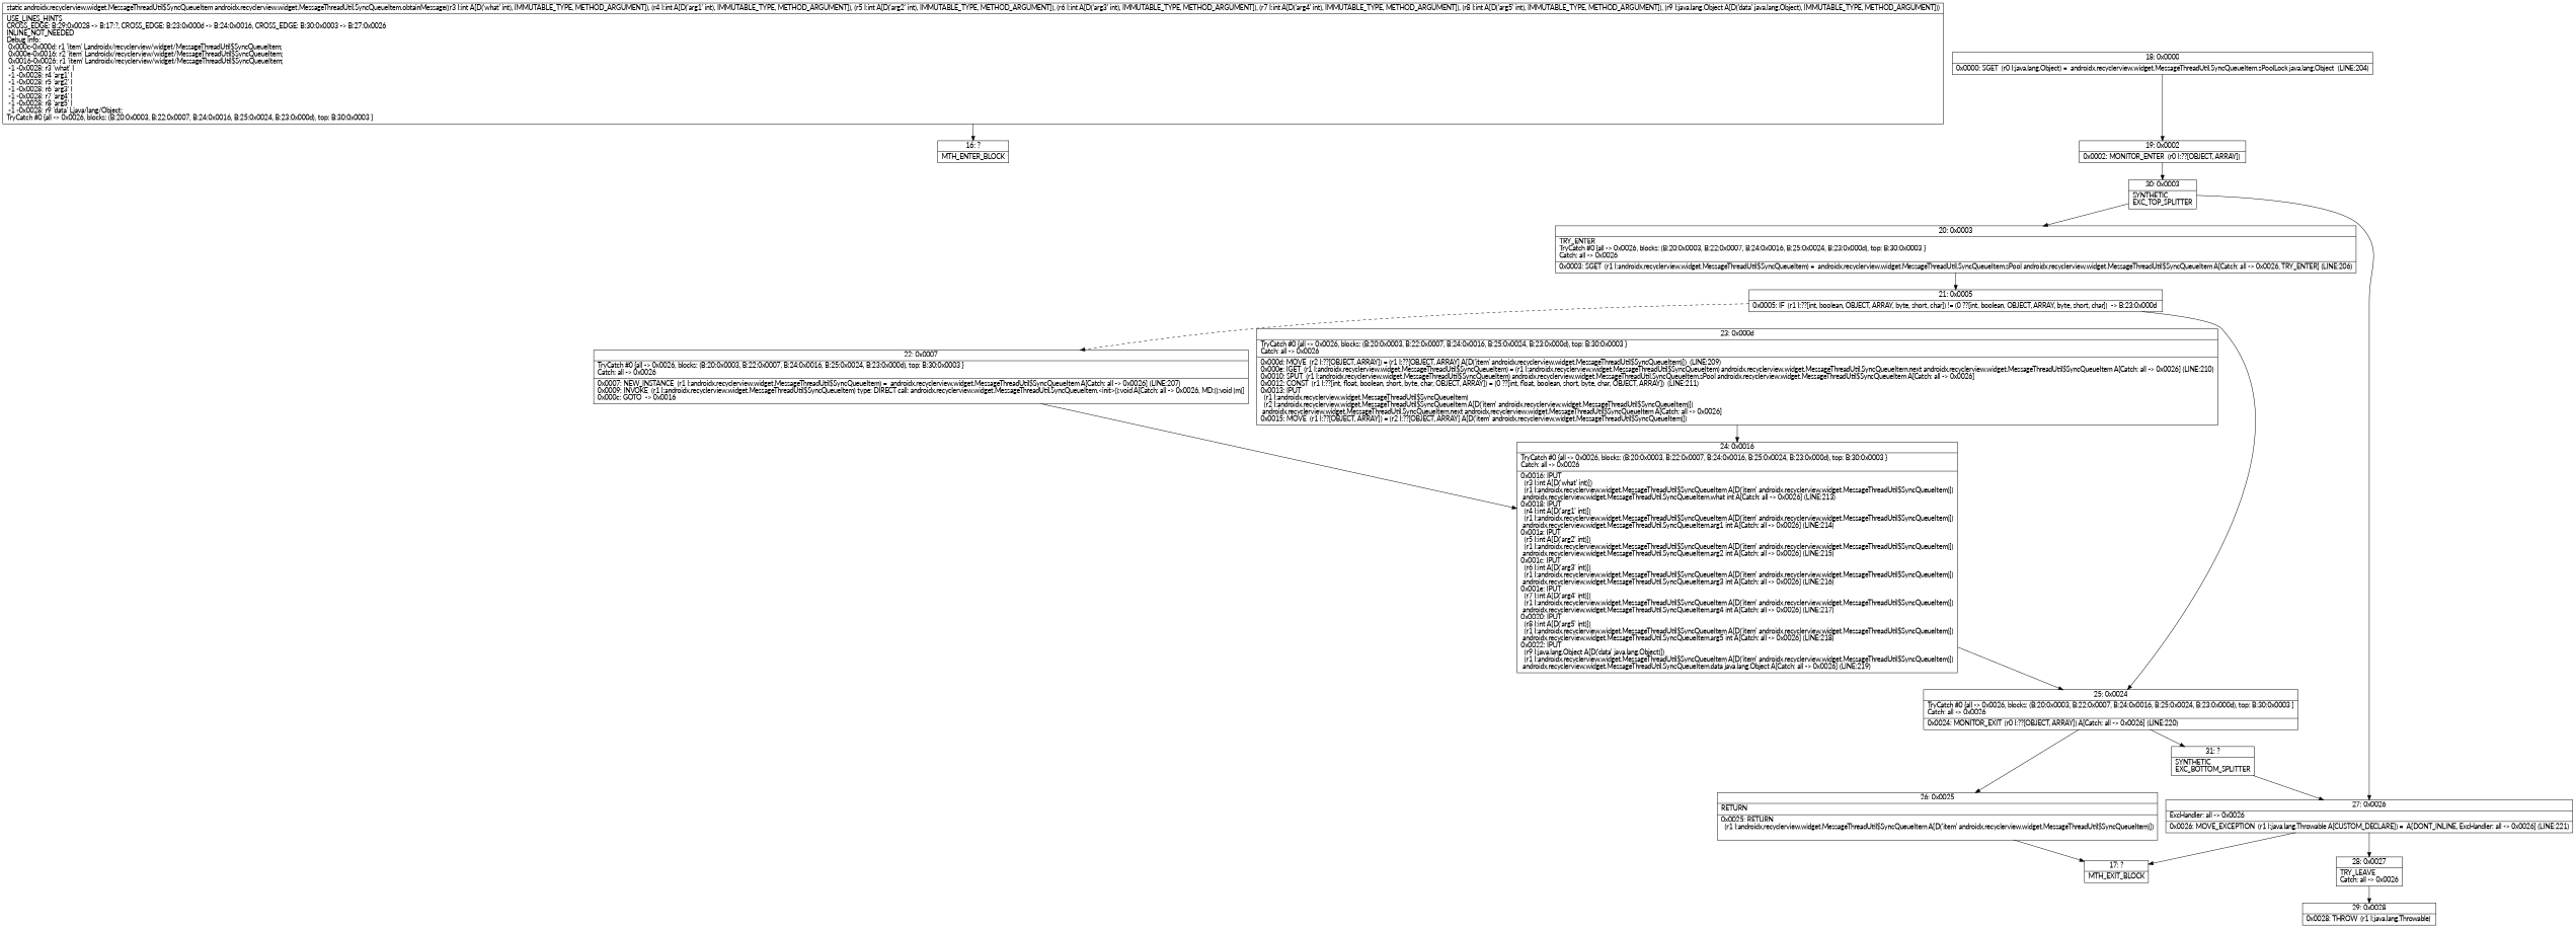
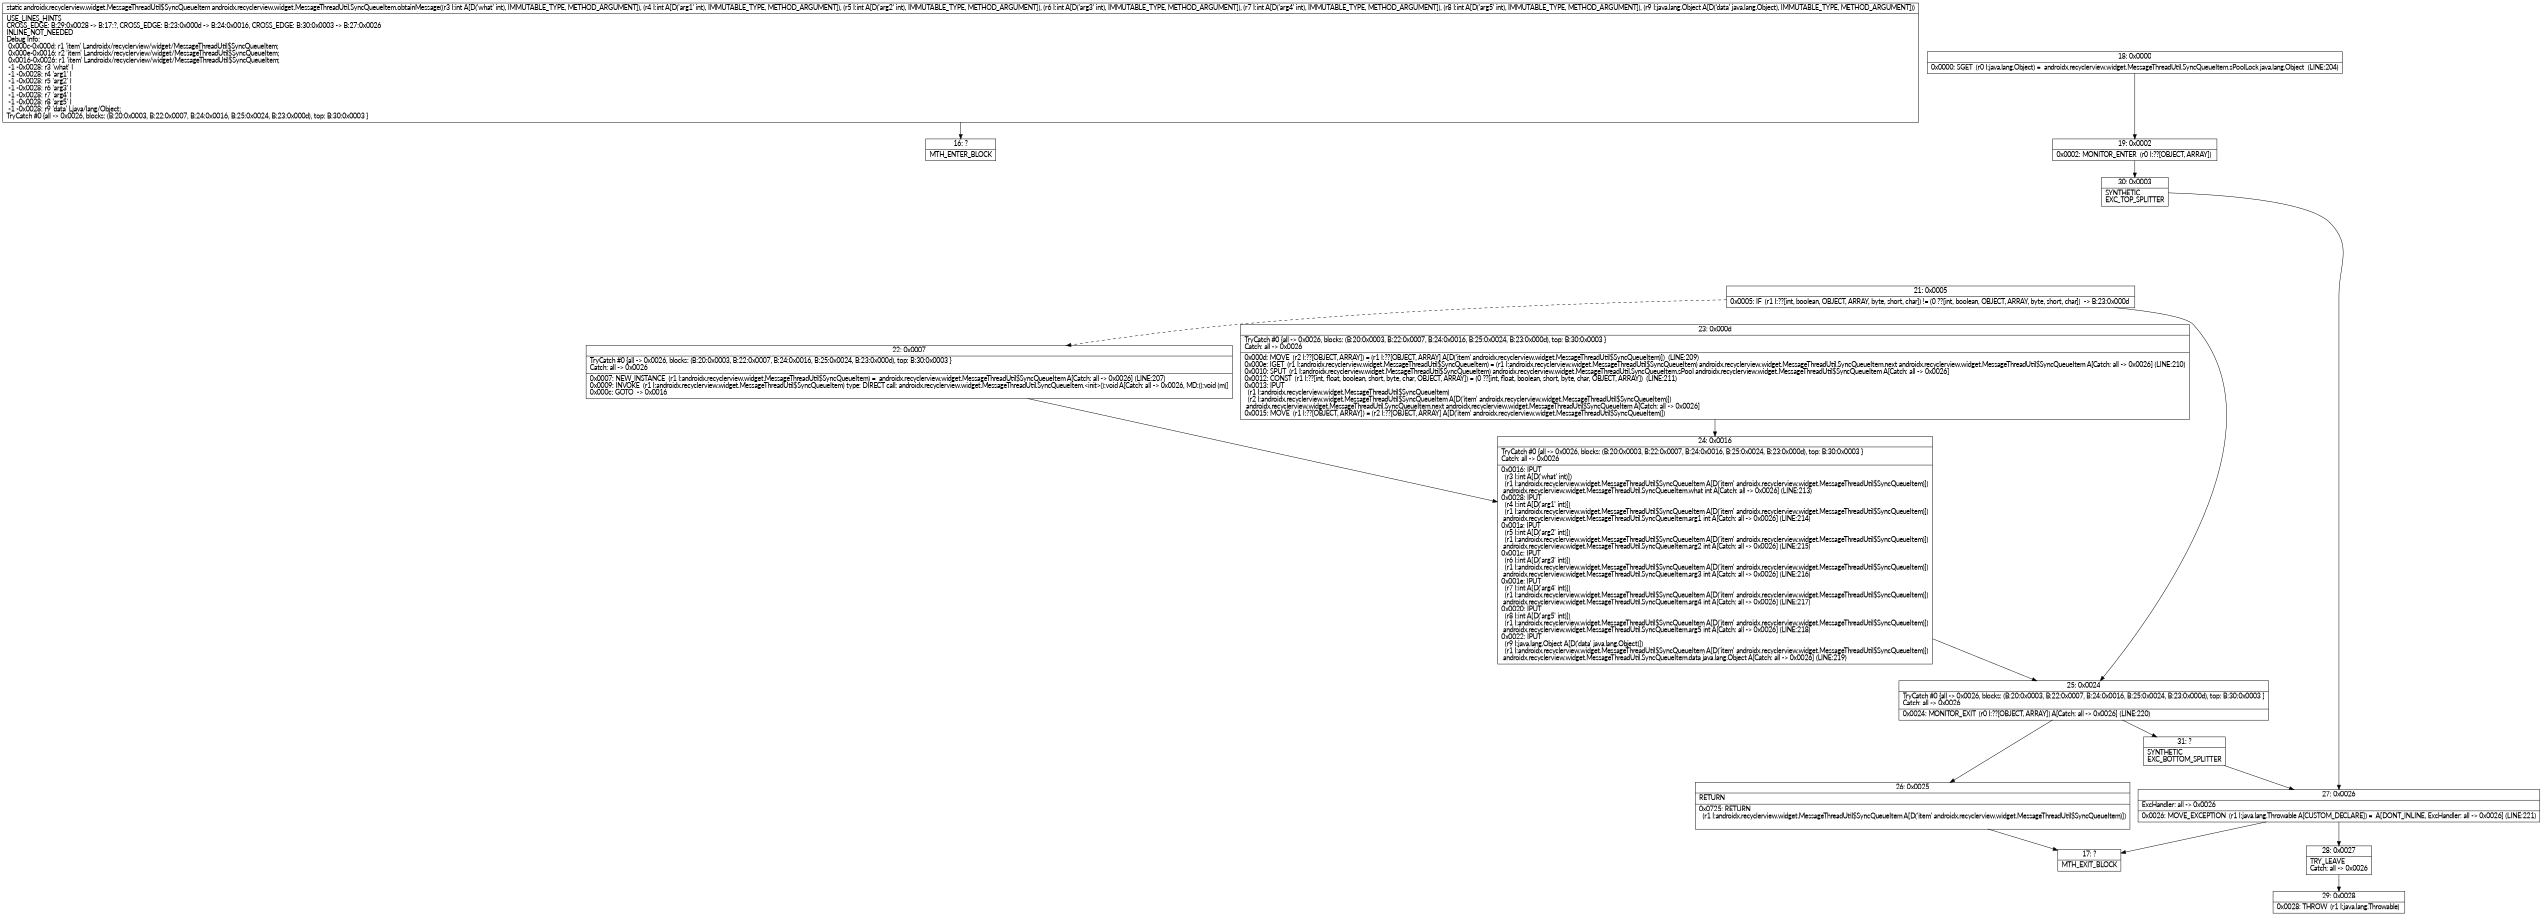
  digraph {
    fontname=Lato
    node [fontname=Lato shape=record]
    edge [fontname=Lato]
    n1 [label="{16\:\ ?|MTH_ENTER_BLOCK\l}"]
    n2 [label="{18\:\ 0x0000|0x0000: SGET  (r0 I:java.lang.Object) =  androidx.recyclerview.widget.MessageThreadUtil.SyncQueueItem.sPoolLock java.lang.Object  (LINE:204)\l}"]
    n3 [label="{19\:\ 0x0002|0x0002: MONITOR_ENTER  (r0 I:??[OBJECT, ARRAY]) \l}"]
    n4 [label="{30\:\ 0x0003|SYNTHETIC\lEXC_TOP_SPLITTER\l}"]
-   n5 [label="{20\:\ 0x0003|TRY_ENTER\lTryCatch #0 \{all \-\> 0x0026, blocks: (B:20:0x0003, B:22:0x0007, B:24:0x0016, B:25:0x0024, B:23:0x000d), top: B:30:0x0003 \}\lCatch: all \-\> 0x0026\l|0x0003: SGET  (r1 I:androidx.recyclerview.widget.MessageThreadUtil$SyncQueueItem) =  androidx.recyclerview.widget.MessageThreadUtil.SyncQueueItem.sPool androidx.recyclerview.widget.MessageThreadUtil$SyncQueueItem A[Catch: all \-\> 0x0026, TRY_ENTER] (LINE:206)\l}"]
    n6 [label="{27\:\ 0x0026|ExcHandler: all \-\> 0x0026\l|0x0026: MOVE_EXCEPTION  (r1 I:java.lang.Throwable A[CUSTOM_DECLARE]) =  A[DONT_INLINE, ExcHandler: all \-\> 0x0026] (LINE:221)\l}"]
    n7 [label="{21\:\ 0x0005|0x0005: IF  (r1 I:??[int, boolean, OBJECT, ARRAY, byte, short, char]) != (0 ??[int, boolean, OBJECT, ARRAY, byte, short, char])  \-\> B:23:0x000d \l}"]
    n8 [label="{17\:\ ?|MTH_EXIT_BLOCK\l}"]
    n9 [label="{28\:\ 0x0027|TRY_LEAVE\lCatch: all \-\> 0x0026\l}"]
    n10 [label="{22\:\ 0x0007|TryCatch #0 \{all \-\> 0x0026, blocks: (B:20:0x0003, B:22:0x0007, B:24:0x0016, B:25:0x0024, B:23:0x000d), top: B:30:0x0003 \}\lCatch: all \-\> 0x0026\l|0x0007: NEW_INSTANCE  (r1 I:androidx.recyclerview.widget.MessageThreadUtil$SyncQueueItem) =  androidx.recyclerview.widget.MessageThreadUtil$SyncQueueItem A[Catch: all \-\> 0x0026] (LINE:207)\l0x0009: INVOKE  (r1 I:androidx.recyclerview.widget.MessageThreadUtil$SyncQueueItem) type: DIRECT call: androidx.recyclerview.widget.MessageThreadUtil.SyncQueueItem.\<init\>():void A[Catch: all \-\> 0x0026, MD:():void (m)]\l0x000c: GOTO  \-\> 0x0016 \l}"]
    n11 [label="{25\:\ 0x0024|TryCatch #0 \{all \-\> 0x0026, blocks: (B:20:0x0003, B:22:0x0007, B:24:0x0016, B:25:0x0024, B:23:0x000d), top: B:30:0x0003 \}\lCatch: all \-\> 0x0026\l|0x0024: MONITOR_EXIT  (r0 I:??[OBJECT, ARRAY]) A[Catch: all \-\> 0x0026] (LINE:220)\l}"]
-   n12 [label="{24\:\ 0x0016|TryCatch #0 \{all \-\> 0x0026, blocks: (B:20:0x0003, B:22:0x0007, B:24:0x0016, B:25:0x0024, B:23:0x000d), top: B:30:0x0003 \}\lCatch: all \-\> 0x0026\l|0x0016: IPUT  \l  (r3 I:int A[D('what' int)])\l  (r1 I:androidx.recyclerview.widget.MessageThreadUtil$SyncQueueItem A[D('item' androidx.recyclerview.widget.MessageThreadUtil$SyncQueueItem)])\l androidx.recyclerview.widget.MessageThreadUtil.SyncQueueItem.what int A[Catch: all \-\> 0x0026] (LINE:213)\l0x0018: IPUT  \l  (r4 I:int A[D('arg1' int)])\l  (r1 I:androidx.recyclerview.widget.MessageThreadUtil$SyncQueueItem A[D('item' androidx.recyclerview.widget.MessageThreadUtil$SyncQueueItem)])\l androidx.recyclerview.widget.MessageThreadUtil.SyncQueueItem.arg1 int A[Catch: all \-\> 0x0026] (LINE:214)\l0x001a: IPUT  \l  (r5 I:int A[D('arg2' int)])\l  (r1 I:androidx.recyclerview.widget.MessageThreadUtil$SyncQueueItem A[D('item' androidx.recyclerview.widget.MessageThreadUtil$SyncQueueItem)])\l androidx.recyclerview.widget.MessageThreadUtil.SyncQueueItem.arg2 int A[Catch: all \-\> 0x0026] (LINE:215)\l0x001c: IPUT  \l  (r6 I:int A[D('arg3' int)])\l  (r1 I:androidx.recyclerview.widget.MessageThreadUtil$SyncQueueItem A[D('item' androidx.recyclerview.widget.MessageThreadUtil$SyncQueueItem)])\l androidx.recyclerview.widget.MessageThreadUtil.SyncQueueItem.arg3 int A[Catch: all \-\> 0x0026] (LINE:216)\l0x001e: IPUT  \l  (r7 I:int A[D('arg4' int)])\l  (r1 I:androidx.recyclerview.widget.MessageThreadUtil$SyncQueueItem A[D('item' androidx.recyclerview.widget.MessageThreadUtil$SyncQueueItem)])\l androidx.recyclerview.widget.MessageThreadUtil.SyncQueueItem.arg4 int A[Catch: all \-\> 0x0026] (LINE:217)\l0x0020: IPUT  \l  (r8 I:int A[D('arg5' int)])\l  (r1 I:androidx.recyclerview.widget.MessageThreadUtil$SyncQueueItem A[D('item' androidx.recyclerview.widget.MessageThreadUtil$SyncQueueItem)])\l androidx.recyclerview.widget.MessageThreadUtil.SyncQueueItem.arg5 int A[Catch: all \-\> 0x0026] (LINE:218)\l0x0022: IPUT  \l  (r9 I:java.lang.Object A[D('data' java.lang.Object)])\l  (r1 I:androidx.recyclerview.widget.MessageThreadUtil$SyncQueueItem A[D('item' androidx.recyclerview.widget.MessageThreadUtil$SyncQueueItem)])\l androidx.recyclerview.widget.MessageThreadUtil.SyncQueueItem.data java.lang.Object A[Catch: all \-\> 0x0026] (LINE:219)\l}"]
+   n12 [label="{24\:\ 0x0016|TryCatch #0 \{all \-\> 0x0026, blocks: (B:20:0x0003, B:22:0x0007, B:24:0x0016, B:25:0x0024, B:23:0x000d), top: B:30:0x0003 \}\lCatch: all \-\> 0x0026\l|0x0016: IPUT  \l  (r3 I:int A[D('what' int)])\l  (r1 I:androidx.recyclerview.widget.MessageThreadUtil$SyncQueueItem A[D('item' androidx.recyclerview.widget.MessageThreadUtil$SyncQueueItem)])\l androidx.recyclerview.widget.MessageThreadUtil.SyncQueueItem.what int A[Catch: all \-\> 0x0026] (LINE:213)\l0x0028: IPUT  \l  (r4 I:int A[D('arg1' int)])\l  (r1 I:androidx.recyclerview.widget.MessageThreadUtil$SyncQueueItem A[D('item' androidx.recyclerview.widget.MessageThreadUtil$SyncQueueItem)])\l androidx.recyclerview.widget.MessageThreadUtil.SyncQueueItem.arg1 int A[Catch: all \-\> 0x0026] (LINE:214)\l0x001a: IPUT  \l  (r5 I:int A[D('arg2' int)])\l  (r1 I:androidx.recyclerview.widget.MessageThreadUtil$SyncQueueItem A[D('item' androidx.recyclerview.widget.MessageThreadUtil$SyncQueueItem)])\l androidx.recyclerview.widget.MessageThreadUtil.SyncQueueItem.arg2 int A[Catch: all \-\> 0x0026] (LINE:215)\l0x001c: IPUT  \l  (r6 I:int A[D('arg3' int)])\l  (r1 I:androidx.recyclerview.widget.MessageThreadUtil$SyncQueueItem A[D('item' androidx.recyclerview.widget.MessageThreadUtil$SyncQueueItem)])\l androidx.recyclerview.widget.MessageThreadUtil.SyncQueueItem.arg3 int A[Catch: all \-\> 0x0026] (LINE:216)\l0x001e: IPUT  \l  (r7 I:int A[D('arg4' int)])\l  (r1 I:androidx.recyclerview.widget.MessageThreadUtil$SyncQueueItem A[D('item' androidx.recyclerview.widget.MessageThreadUtil$SyncQueueItem)])\l androidx.recyclerview.widget.MessageThreadUtil.SyncQueueItem.arg4 int A[Catch: all \-\> 0x0026] (LINE:217)\l0x0020: IPUT  \l  (r8 I:int A[D('arg5' int)])\l  (r1 I:androidx.recyclerview.widget.MessageThreadUtil$SyncQueueItem A[D('item' androidx.recyclerview.widget.MessageThreadUtil$SyncQueueItem)])\l androidx.recyclerview.widget.MessageThreadUtil.SyncQueueItem.arg5 int A[Catch: all \-\> 0x0026] (LINE:218)\l0x0022: IPUT  \l  (r9 I:java.lang.Object A[D('data' java.lang.Object)])\l  (r1 I:androidx.recyclerview.widget.MessageThreadUtil$SyncQueueItem A[D('item' androidx.recyclerview.widget.MessageThreadUtil$SyncQueueItem)])\l androidx.recyclerview.widget.MessageThreadUtil.SyncQueueItem.data java.lang.Object A[Catch: all \-\> 0x0026] (LINE:219)\l}"]
    n13 [label="{23\:\ 0x000d|TryCatch #0 \{all \-\> 0x0026, blocks: (B:20:0x0003, B:22:0x0007, B:24:0x0016, B:25:0x0024, B:23:0x000d), top: B:30:0x0003 \}\lCatch: all \-\> 0x0026\l|0x000d: MOVE  (r2 I:??[OBJECT, ARRAY]) = (r1 I:??[OBJECT, ARRAY] A[D('item' androidx.recyclerview.widget.MessageThreadUtil$SyncQueueItem)])  (LINE:209)\l0x000e: IGET  (r1 I:androidx.recyclerview.widget.MessageThreadUtil$SyncQueueItem) = (r1 I:androidx.recyclerview.widget.MessageThreadUtil$SyncQueueItem) androidx.recyclerview.widget.MessageThreadUtil.SyncQueueItem.next androidx.recyclerview.widget.MessageThreadUtil$SyncQueueItem A[Catch: all \-\> 0x0026] (LINE:210)\l0x0010: SPUT  (r1 I:androidx.recyclerview.widget.MessageThreadUtil$SyncQueueItem) androidx.recyclerview.widget.MessageThreadUtil.SyncQueueItem.sPool androidx.recyclerview.widget.MessageThreadUtil$SyncQueueItem A[Catch: all \-\> 0x0026]\l0x0012: CONST  (r1 I:??[int, float, boolean, short, byte, char, OBJECT, ARRAY]) = (0 ??[int, float, boolean, short, byte, char, OBJECT, ARRAY])  (LINE:211)\l0x0013: IPUT  \l  (r1 I:androidx.recyclerview.widget.MessageThreadUtil$SyncQueueItem)\l  (r2 I:androidx.recyclerview.widget.MessageThreadUtil$SyncQueueItem A[D('item' androidx.recyclerview.widget.MessageThreadUtil$SyncQueueItem)])\l androidx.recyclerview.widget.MessageThreadUtil.SyncQueueItem.next androidx.recyclerview.widget.MessageThreadUtil$SyncQueueItem A[Catch: all \-\> 0x0026]\l0x0015: MOVE  (r1 I:??[OBJECT, ARRAY]) = (r2 I:??[OBJECT, ARRAY] A[D('item' androidx.recyclerview.widget.MessageThreadUtil$SyncQueueItem)]) \l}"]
-   n14 [label="{26\:\ 0x0025|RETURN\l|0x0025: RETURN  \l  (r1 I:androidx.recyclerview.widget.MessageThreadUtil$SyncQueueItem A[D('item' androidx.recyclerview.widget.MessageThreadUtil$SyncQueueItem)])\l \l}"]
+   n14 [label="{26\:\ 0x0025|RETURN\l|0x0725: RETURN  \l  (r1 I:androidx.recyclerview.widget.MessageThreadUtil$SyncQueueItem A[D('item' androidx.recyclerview.widget.MessageThreadUtil$SyncQueueItem)])\l \l}"]
    n15 [label="{31\:\ ?|SYNTHETIC\lEXC_BOTTOM_SPLITTER\l}"]
    n16 [label="{29\:\ 0x0028|0x0028: THROW  (r1 I:java.lang.Throwable) \l}"]
    n17 [label="{static androidx.recyclerview.widget.MessageThreadUtil$SyncQueueItem androidx.recyclerview.widget.MessageThreadUtil.SyncQueueItem.obtainMessage((r3 I:int A[D('what' int), IMMUTABLE_TYPE, METHOD_ARGUMENT]), (r4 I:int A[D('arg1' int), IMMUTABLE_TYPE, METHOD_ARGUMENT]), (r5 I:int A[D('arg2' int), IMMUTABLE_TYPE, METHOD_ARGUMENT]), (r6 I:int A[D('arg3' int), IMMUTABLE_TYPE, METHOD_ARGUMENT]), (r7 I:int A[D('arg4' int), IMMUTABLE_TYPE, METHOD_ARGUMENT]), (r8 I:int A[D('arg5' int), IMMUTABLE_TYPE, METHOD_ARGUMENT]), (r9 I:java.lang.Object A[D('data' java.lang.Object), IMMUTABLE_TYPE, METHOD_ARGUMENT]))  | USE_LINES_HINTS\lCROSS_EDGE: B:29:0x0028 \-\> B:17:?, CROSS_EDGE: B:23:0x000d \-\> B:24:0x0016, CROSS_EDGE: B:30:0x0003 \-\> B:27:0x0026\lINLINE_NOT_NEEDED\lDebug Info:\l  0x000c\-0x000d: r1 'item' Landroidx\/recyclerview\/widget\/MessageThreadUtil$SyncQueueItem;\l  0x000e\-0x0016: r2 'item' Landroidx\/recyclerview\/widget\/MessageThreadUtil$SyncQueueItem;\l  0x0016\-0x0026: r1 'item' Landroidx\/recyclerview\/widget\/MessageThreadUtil$SyncQueueItem;\l  \-1 \-0x0028: r3 'what' I\l  \-1 \-0x0028: r4 'arg1' I\l  \-1 \-0x0028: r5 'arg2' I\l  \-1 \-0x0028: r6 'arg3' I\l  \-1 \-0x0028: r7 'arg4' I\l  \-1 \-0x0028: r8 'arg5' I\l  \-1 \-0x0028: r9 'data' Ljava\/lang\/Object;\lTryCatch #0 \{all \-\> 0x0026, blocks: (B:20:0x0003, B:22:0x0007, B:24:0x0016, B:25:0x0024, B:23:0x000d), top: B:30:0x0003 \}\l}"]
    n2 -> n3
    n3 -> n4
-   n4 -> n5
    n4 -> n6
-   n5 -> n7
    n6 -> n8
    n6 -> n9
    n7 -> n10 [style=dashed]
    n7 -> n11
    n9 -> n16
    n10 -> n12
    n11 -> n14
    n11 -> n15
    n12 -> n11
    n13 -> n12
    n14 -> n8
    n15 -> n6
    n17 -> n1
  }
